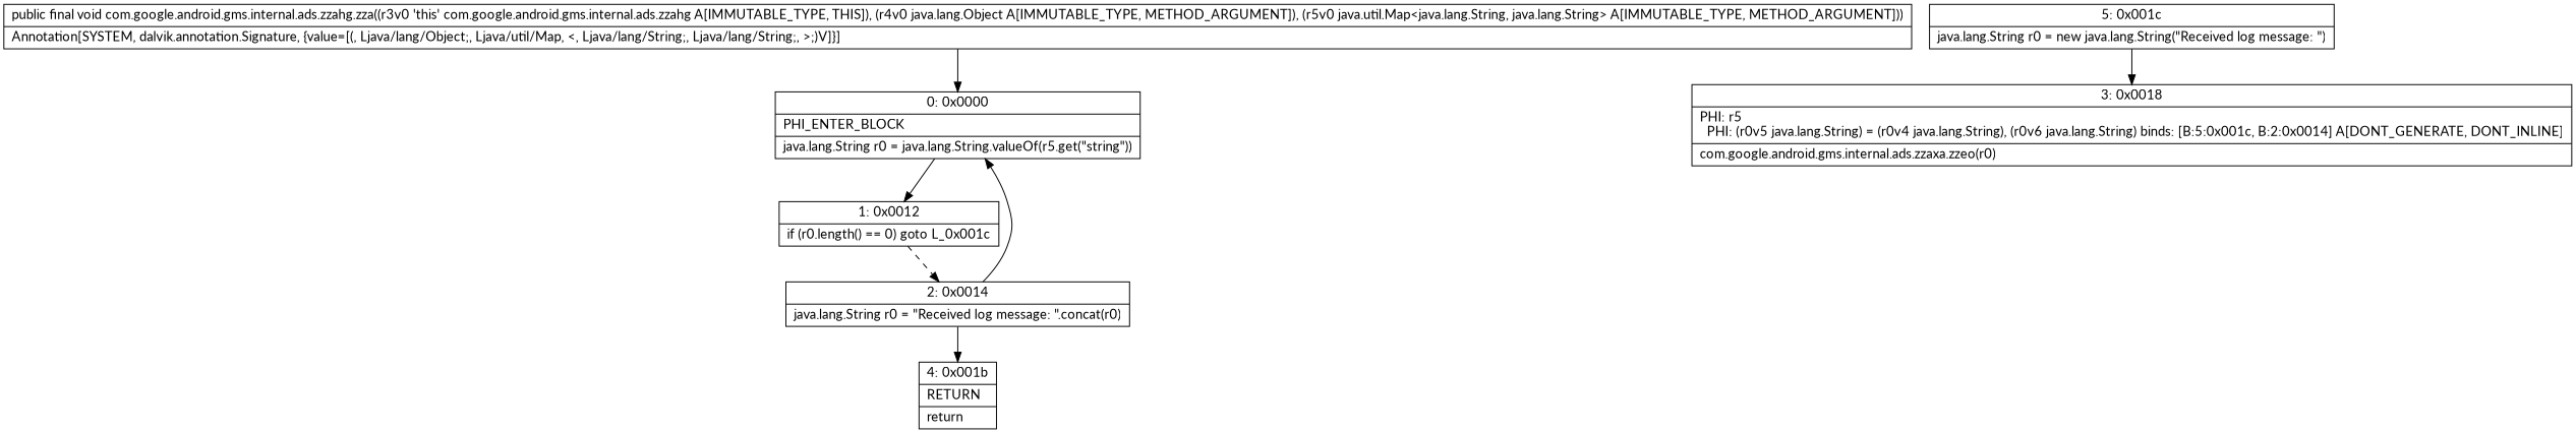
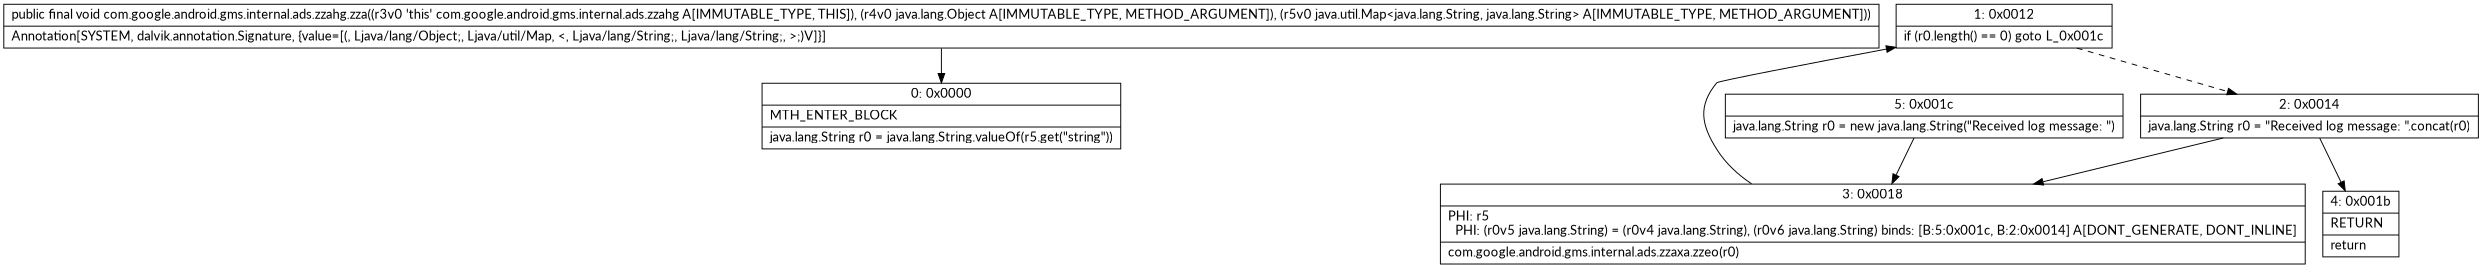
  digraph {
    fontname=Lato
    node [fontname=Lato shape=record]
    edge [fontname=Lato]
-   n1 [label="{0\:\ 0x0000|PHI_ENTER_BLOCK\l|java.lang.String r0 = java.lang.String.valueOf(r5.get(\"string\"))\l}"]
+   n1 [label="{0\:\ 0x0000|MTH_ENTER_BLOCK\l|java.lang.String r0 = java.lang.String.valueOf(r5.get(\"string\"))\l}"]
    n2 [label="{1\:\ 0x0012|if (r0.length() == 0) goto L_0x001c\l}"]
    n3 [label="{2\:\ 0x0014|java.lang.String r0 = \"Received log message: \".concat(r0)\l}"]
    n4 [label="{3\:\ 0x0018|PHI: r5 \l  PHI: (r0v5 java.lang.String) = (r0v4 java.lang.String), (r0v6 java.lang.String) binds: [B:5:0x001c, B:2:0x0014] A[DONT_GENERATE, DONT_INLINE]\l|com.google.android.gms.internal.ads.zzaxa.zzeo(r0)\l}"]
    n5 [label="{4\:\ 0x001b|RETURN\l|return\l}"]
    n6 [label="{5\:\ 0x001c|java.lang.String r0 = new java.lang.String(\"Received log message: \")\l}"]
    n7 [label="{public final void com.google.android.gms.internal.ads.zzahg.zza((r3v0 'this' com.google.android.gms.internal.ads.zzahg A[IMMUTABLE_TYPE, THIS]), (r4v0 java.lang.Object A[IMMUTABLE_TYPE, METHOD_ARGUMENT]), (r5v0 java.util.Map\<java.lang.String, java.lang.String\> A[IMMUTABLE_TYPE, METHOD_ARGUMENT]))  | Annotation[SYSTEM, dalvik.annotation.Signature, \{value=[(, Ljava\/lang\/Object;, Ljava\/util\/Map, \<, Ljava\/lang\/String;, Ljava\/lang\/String;, \>;)V]\}]\l}"]
-   n1 -> n2
+   n4 -> n2
    n2 -> n3 [style=dashed]
-   n3 -> n1
+   n3 -> n4
    n3 -> n5
    n6 -> n4
    n7 -> n1
  }
